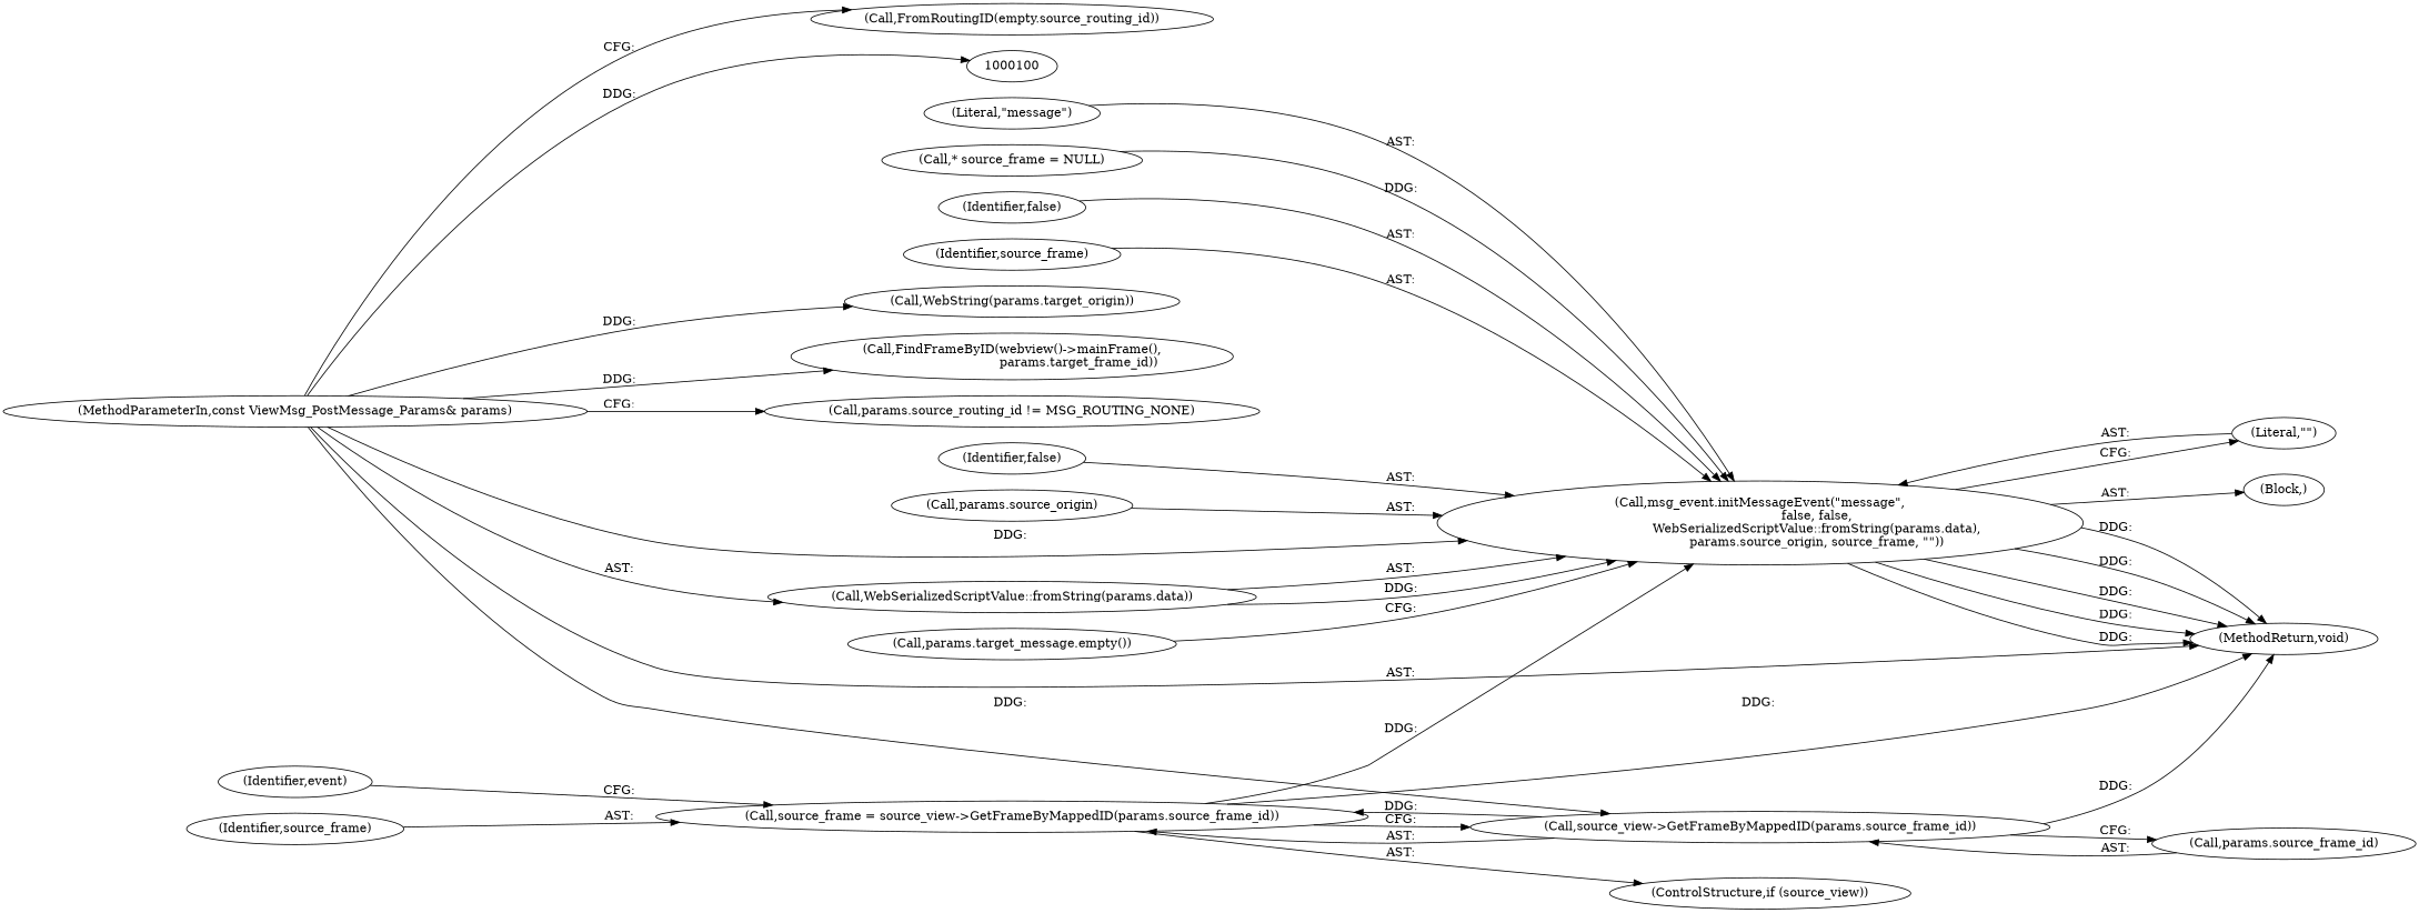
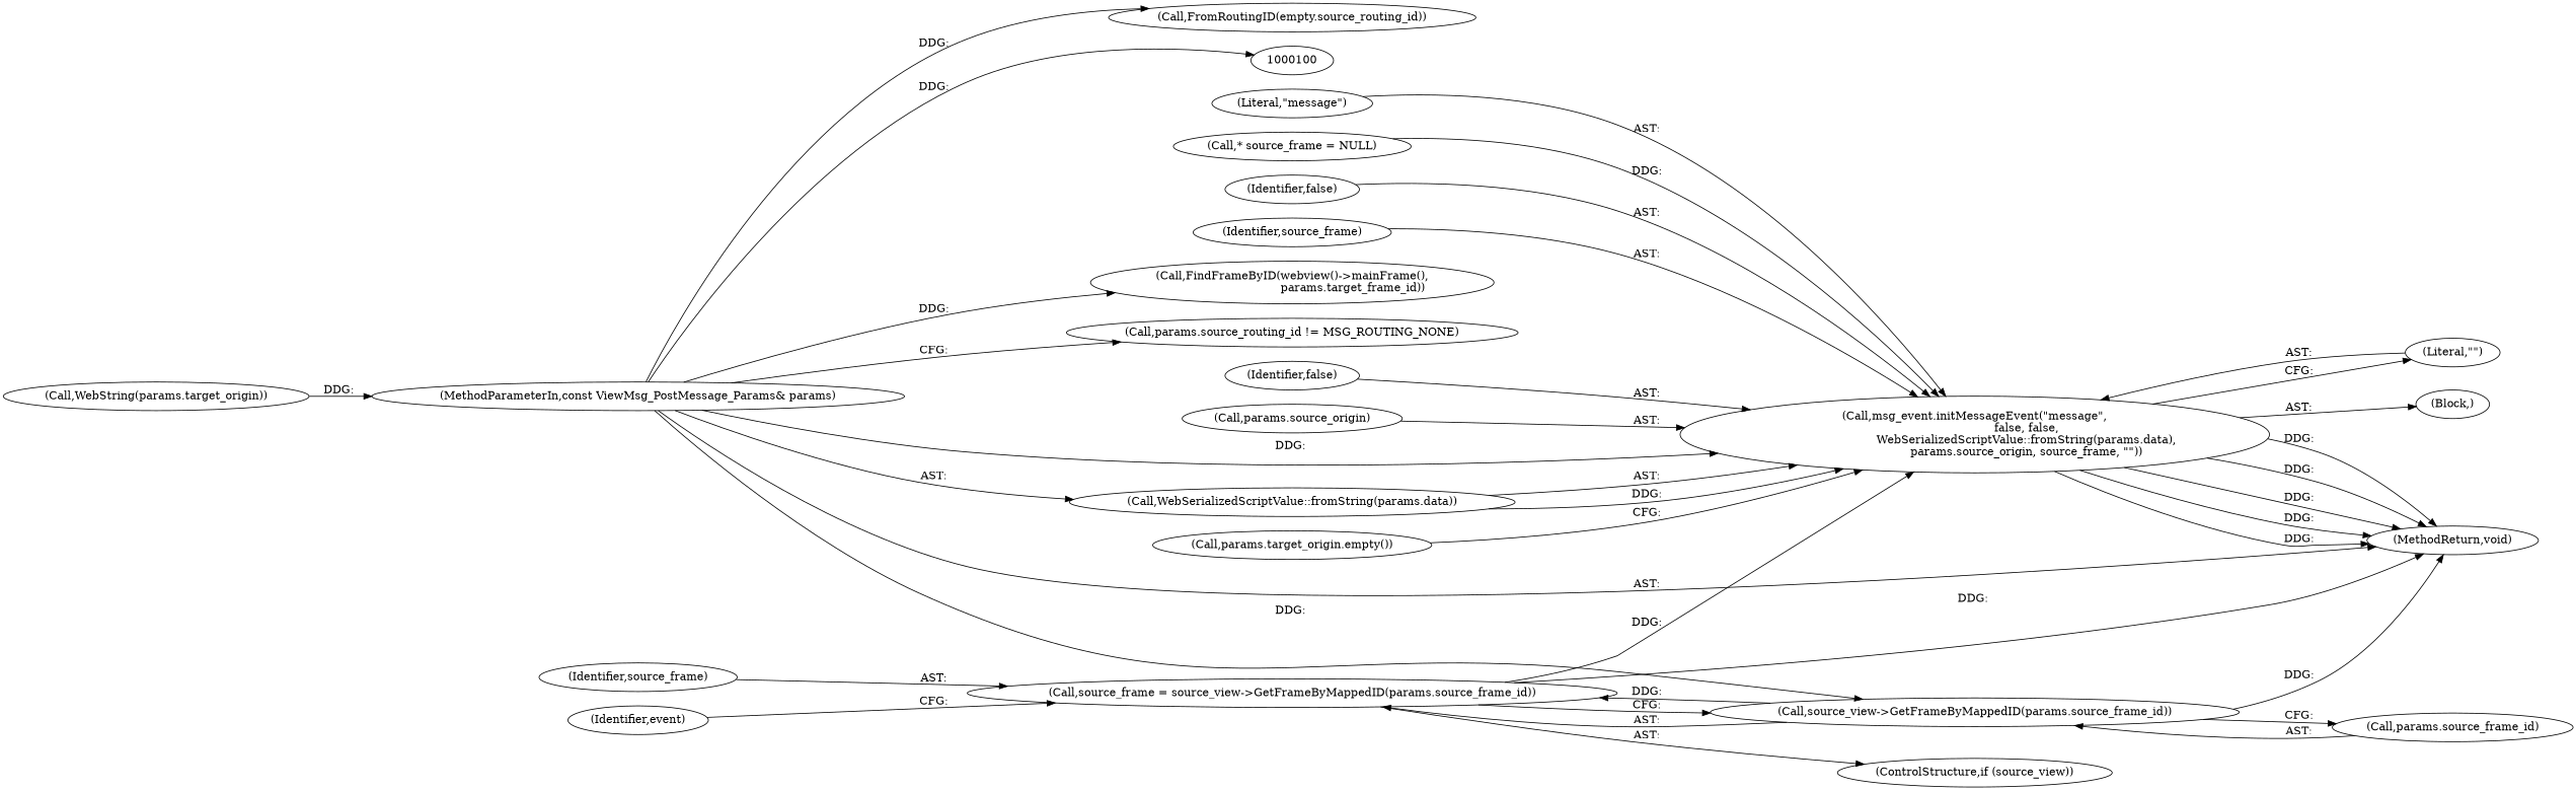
  digraph {
    rankdir=LR
    n1 [label="(Call,source_frame = source_view->GetFrameByMappedID(params.source_frame_id))"]
    n2 [label="(Call,source_view->GetFrameByMappedID(params.source_frame_id))"]
    n3 [label="(Call,msg_event.initMessageEvent(\"message\",\n                             false, false,\n                             WebSerializedScriptValue::fromString(params.data),\n                             params.source_origin, source_frame, \"\"))"]
    n4 [label="(MethodReturn,void)"]
    n5 [label="(ControlStructure,if (source_view))"]
    n6 [label="(Call,params.source_frame_id)"]
    n7 [label="(Literal,\"\")"]
    n8 [label="(Block,)"]
    n9 [label="(MethodParameterIn,const ViewMsg_PostMessage_Params& params)"]
    n10 [label="(Call,WebSerializedScriptValue::fromString(params.data))"]
    n11 [label="(Call,WebString(params.target_origin))"]
    n12 [label="(Call,FindFrameByID(webview()->mainFrame(),\n                                  params.target_frame_id))"]
    n13 [label="(Call,params.source_routing_id != MSG_ROUTING_NONE)"]
    n14 [label="(Call,FromRoutingID(empty.source_routing_id))"]
    1000100
-   n16 [label="(Call,params.target_message.empty())"]
+   n16 [label="(Call,params.target_origin.empty())"]
    n17 [label="(Identifier,source_frame)"]
    n18 [label="(Identifier,event)"]
    n19 [label="(Literal,\"message\")"]
    n20 [label="(Call,* source_frame = NULL)"]
    n21 [label="(Identifier,false)"]
    n22 [label="(Identifier,source_frame)"]
    n23 [label="(Identifier,false)"]
    n24 [label="(Call,params.source_origin)"]
    n1 -> n2 [label="CFG: "]
    n1 -> n3 [label="DDG: "]
    n1 -> n4 [label="DDG: "]
    n1 -> n5 [label="AST: "]
    n2 -> n1 [label="AST: "]
    n2 -> n1 [label="DDG: "]
    n2 -> n4 [label="DDG: "]
    n2 -> n6 [label="CFG: "]
    n3 -> n4 [label="DDG: "]
    n3 -> n4 [label="DDG: "]
    n3 -> n4 [label="DDG: "]
    n3 -> n4 [label="DDG: "]
    n3 -> n4 [label="DDG: "]
    n3 -> n7 [label="CFG: "]
    n3 -> n8 [label="AST: "]
    n6 -> n2 [label="AST: "]
    n7 -> n3 [label="AST: "]
    n9 -> n2 [label="DDG: "]
    n9 -> n3 [label="DDG: "]
    n9 -> n4 [label="AST: "]
    n9 -> n10 [label="AST: "]
-   n9 -> n11 [label="DDG: "]
+   n11 -> n9 [label="DDG: "]
    n9 -> n12 [label="DDG: "]
    n9 -> n13 [label="CFG: "]
-   n9 -> n14 [label="CFG: "]
+   n9 -> n14 [label="DDG: "]
    n9 -> 1000100 [label="DDG: "]
    n10 -> n3 [label="AST: "]
    n10 -> n3 [label="DDG: "]
    n16 -> n3 [label="CFG: "]
    n17 -> n1 [label="AST: "]
    n18 -> n1 [label="CFG: "]
    n19 -> n3 [label="AST: "]
    n20 -> n3 [label="DDG: "]
    n21 -> n3 [label="AST: "]
    n22 -> n3 [label="AST: "]
    n23 -> n3 [label="AST: "]
    n24 -> n3 [label="AST: "]
  }
